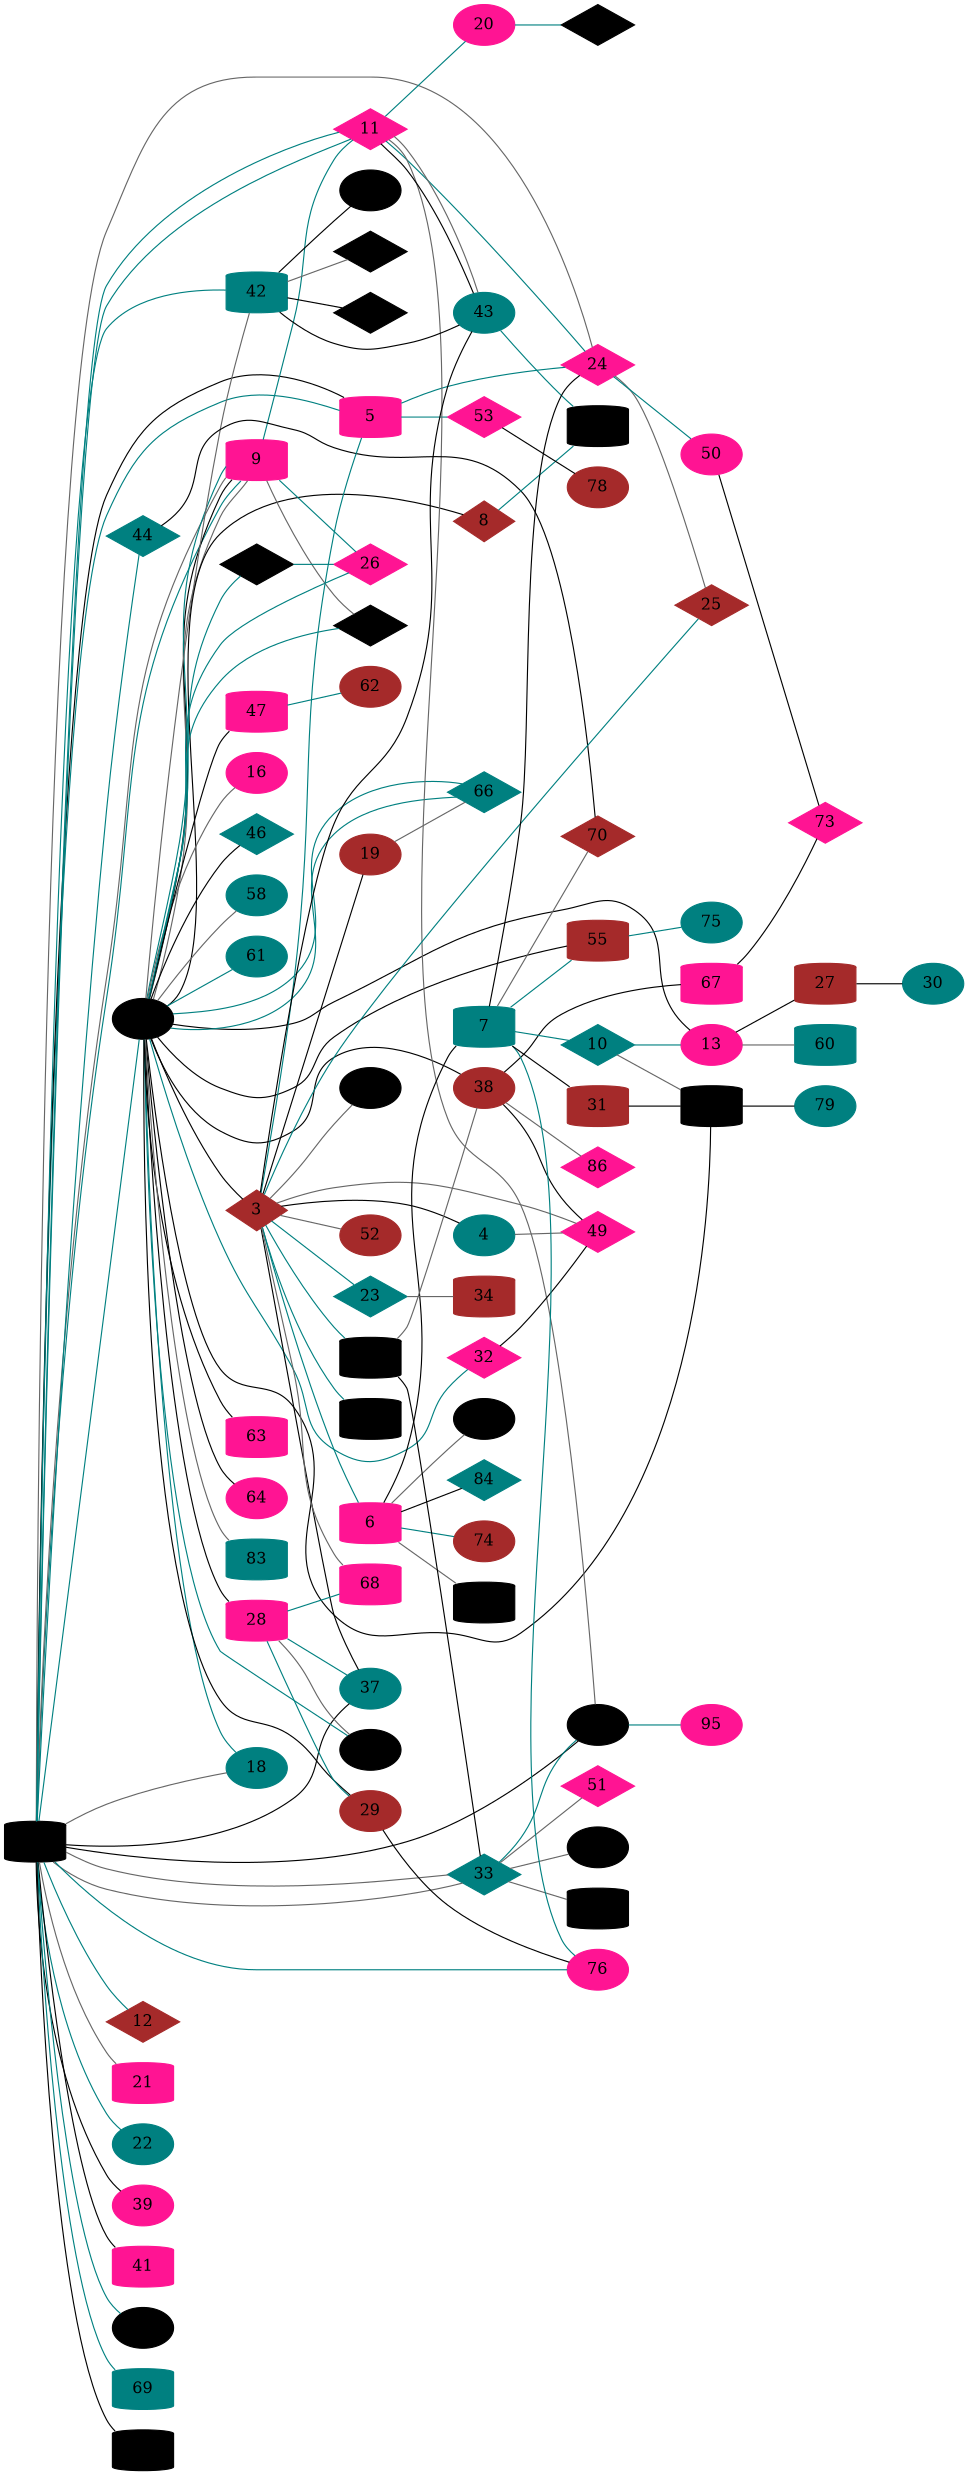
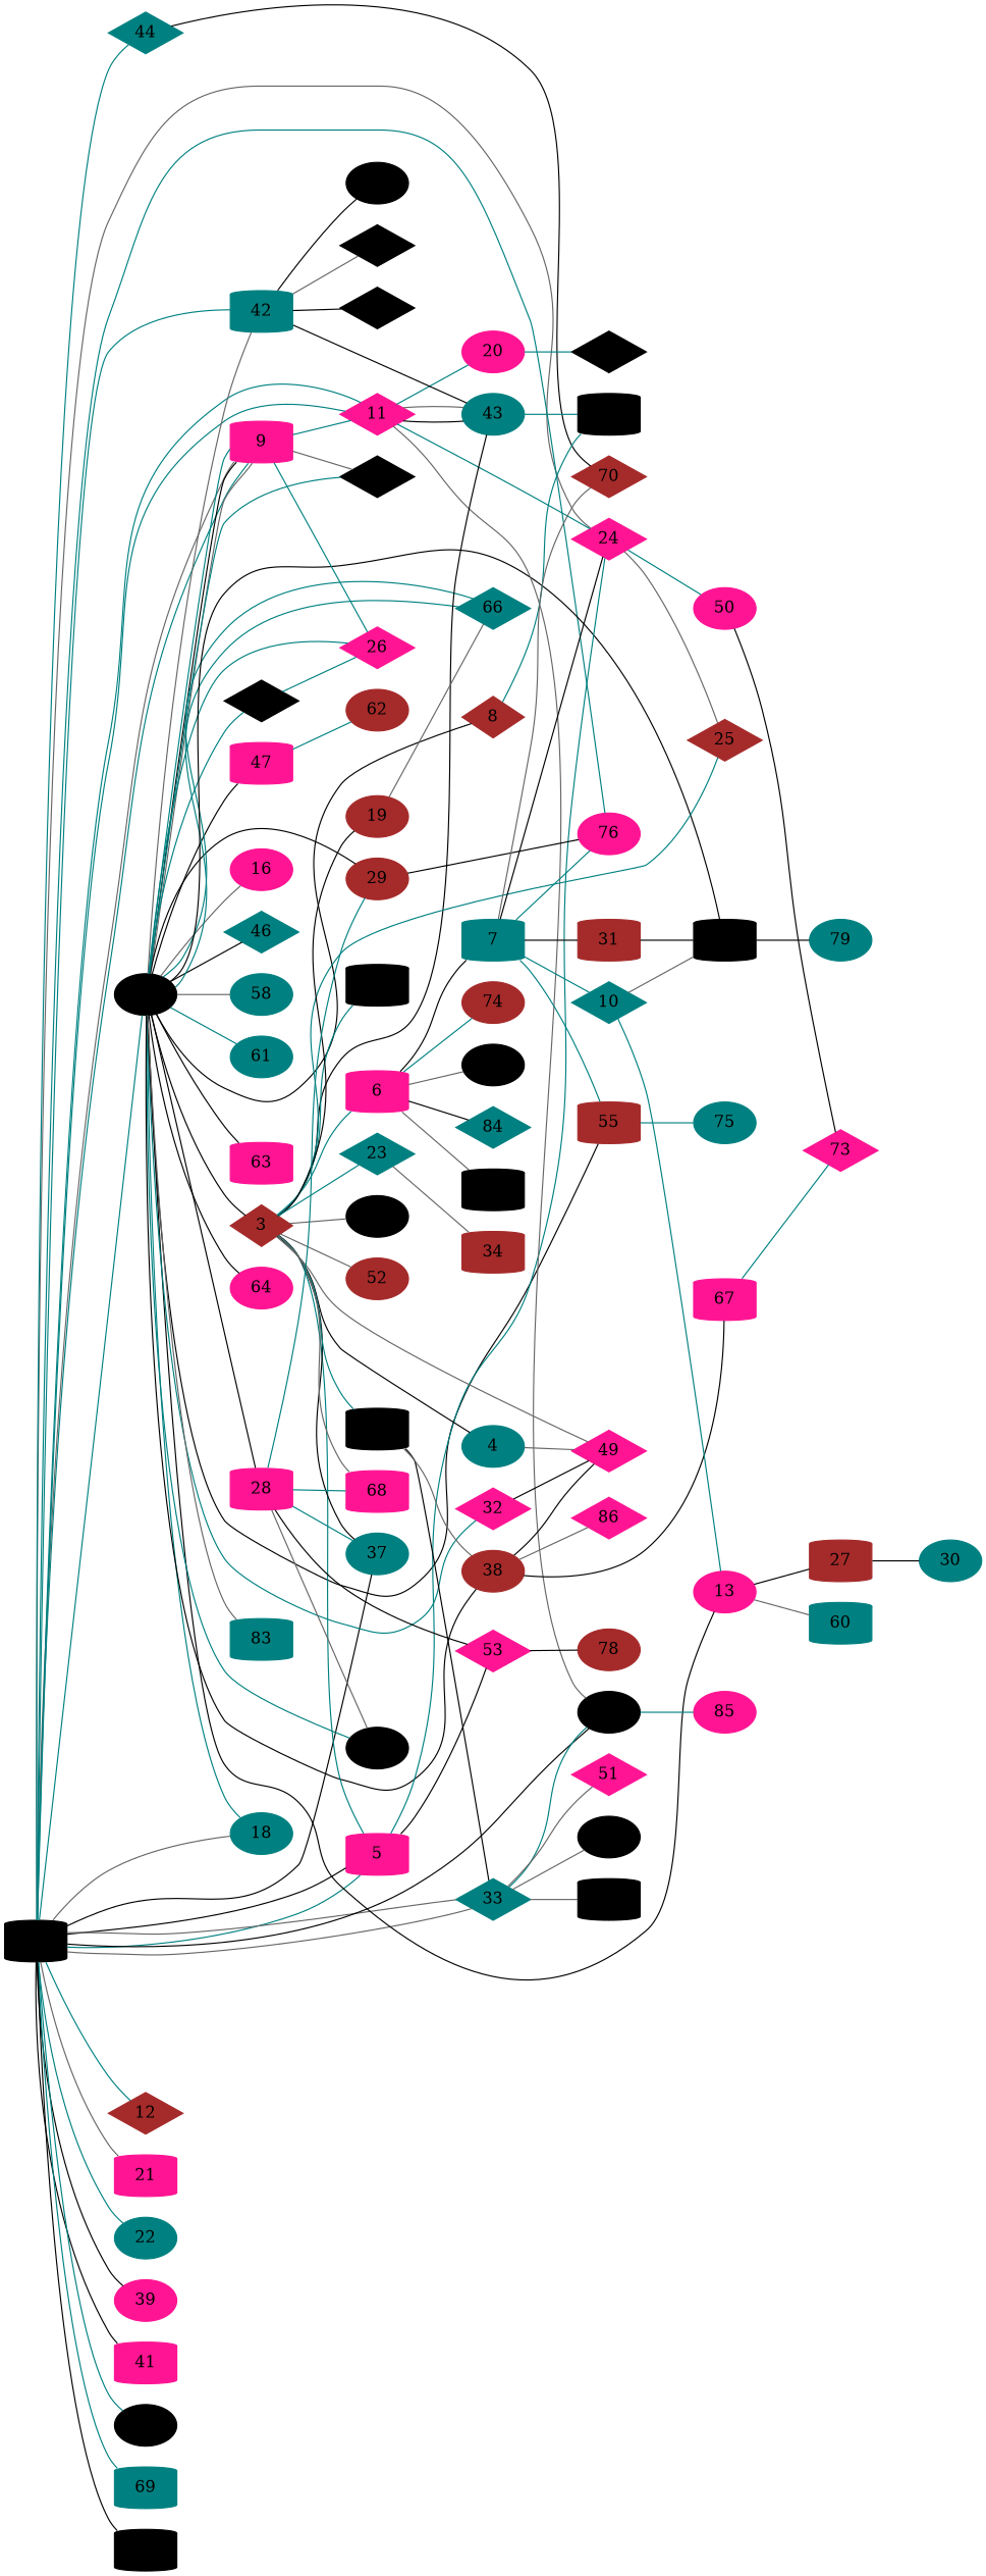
  graph {
    rankdir=LR
    node [color=deeppink shape=ellipse style=filled]
    edge [color=teal]
    1 [color=black shape=cylinder]
    2 [color=black]
    5 [shape=cylinder]
    9 [shape=cylinder]
    11 [shape=diamond]
    12 [color=brown shape=diamond]
    18 [color=teal]
    21 [shape=cylinder]
    22 [color=teal]
    24 [shape=diamond]
    33 [color=teal shape=diamond]
    37 [color=teal]
    39
    41 [shape=cylinder]
    42 [color=teal shape=cylinder]
    44 [color=teal shape=diamond]
    45 [color=black]
    69 [color=teal shape=cylinder]
    71 [color=black shape=cylinder]
    76
    82 [color=black]
    3 [color=brown shape=diamond]
    8 [color=brown shape=diamond]
    13
    15 [color=black shape=diamond]
    16
    26 [shape=diamond]
    28 [shape=cylinder]
    29 [color=brown]
    32 [shape=diamond]
    36 [color=black]
    38 [color=brown]
    46 [color=teal shape=diamond]
    47 [shape=cylinder]
    55 [color=brown shape=cylinder]
    58 [color=teal]
    61 [color=teal]
    63 [shape=cylinder]
    64
    66 [color=teal shape=diamond]
    72 [color=black shape=cylinder]
    81 [color=black shape=diamond]
    83 [color=teal shape=cylinder]
    53 [shape=diamond]
    43 [color=teal]
    20
    25 [color=brown shape=diamond]
    50
    40 [color=black]
    48 [color=black shape=cylinder]
    51 [shape=diamond]
    56 [color=black shape=diamond]
    59 [color=black shape=diamond]
    77 [color=black]
    70 [color=brown shape=diamond]
-   85 [label=95]
+   85
    4 [color=teal]
    6 [shape=cylinder]
    14 [color=black shape=cylinder]
    17 [color=black shape=cylinder]
    19 [color=brown]
    23 [color=teal shape=diamond]
    35 [color=black]
    49 [shape=diamond]
    52 [color=brown]
    68 [shape=cylinder]
    65 [color=black shape=cylinder]
    27 [color=brown shape=cylinder]
    60 [color=teal shape=cylinder]
    67 [shape=cylinder]
    86 [shape=diamond]
    62 [color=brown]
    75 [color=teal]
    79 [color=teal]
    7 [color=teal shape=cylinder]
    54 [color=black shape=cylinder]
    74 [color=brown]
    80 [color=black]
    84 [color=teal shape=diamond]
    34 [color=brown shape=cylinder]
    78 [color=brown]
    10 [color=teal shape=diamond]
    31 [color=brown shape=cylinder]
    57 [color=black shape=diamond]
    30 [color=teal]
    73 [shape=diamond]
    1 -- 2
    1 -- 5
    1 -- 5 [color=black]
    1 -- 9
    1 -- 9 [color=gray40]
    1 -- 11
    1 -- 11
    1 -- 12
    1 -- 18 [color=gray40]
    1 -- 21 [color=gray40]
    1 -- 22
    1 -- 24 [color=gray40]
    1 -- 33 [color=gray40]
    1 -- 33 [color=gray40]
    1 -- 37 [color=black]
    1 -- 39 [color=black]
    1 -- 41 [color=black]
    1 -- 42
    1 -- 44
    1 -- 45
    1 -- 69
    1 -- 71 [color=black]
    1 -- 76
    1 -- 82 [color=black]
    2 -- 9 [color=gray40]
    2 -- 9 [color=black]
    2 -- 9
    2 -- 18
    2 -- 42 [color=gray40]
    2 -- 3 [color=black]
    2 -- 8 [color=black]
    2 -- 13 [color=black]
    2 -- 15
    2 -- 16 [color=gray40]
    2 -- 26
    2 -- 28 [color=black]
    2 -- 29 [color=black]
    2 -- 32
    2 -- 36
    2 -- 38 [color=black]
    2 -- 46 [color=black]
    2 -- 47 [color=black]
    2 -- 55 [color=black]
    2 -- 58 [color=gray40]
    2 -- 61
    2 -- 63 [color=black]
    2 -- 64 [color=black]
    2 -- 66
    2 -- 66
    2 -- 72 [color=black]
    2 -- 81
    2 -- 83 [color=gray40]
    5 -- 24
-   5 -- 53
+   5 -- 53 [color=black]
    9 -- 11
    9 -- 26
    9 -- 81 [color=gray40]
    11 -- 24
    11 -- 82 [color=gray40]
    11 -- 43 [color=black]
    11 -- 43 [color=gray40]
    11 -- 20
    24 -- 25 [color=gray40]
    24 -- 50
    33 -- 82
    33 -- 40 [color=gray40]
    33 -- 48 [color=gray40]
    33 -- 51 [color=gray40]
    42 -- 43 [color=black]
    42 -- 56 [color=gray40]
    42 -- 59 [color=black]
    42 -- 77 [color=black]
    44 -- 70 [color=black]
    82 -- 85
    3 -- 5
    3 -- 37 [color=black]
    3 -- 43 [color=black]
    3 -- 25
    3 -- 4 [color=black]
    3 -- 6
    3 -- 14
    3 -- 17
    3 -- 19 [color=black]
    3 -- 23
    3 -- 35 [color=gray40]
    3 -- 49 [color=gray40]
    3 -- 52 [color=gray40]
    3 -- 68 [color=gray40]
    8 -- 65
    13 -- 27 [color=black]
    13 -- 60 [color=gray40]
    15 -- 26
    28 -- 37
    28 -- 29
    28 -- 36 [color=gray40]
+   28 -- 53 [color=black]
    28 -- 68
    29 -- 76 [color=black]
    32 -- 49 [color=black]
    38 -- 49 [color=black]
    38 -- 67 [color=black]
    38 -- 86 [color=gray40]
    47 -- 62
    55 -- 75
    72 -- 79 [color=black]
    53 -- 78 [color=black]
    43 -- 65
    20 -- 57
    50 -- 73 [color=black]
    4 -- 49 [color=gray40]
    6 -- 7 [color=black]
    6 -- 54 [color=gray40]
    6 -- 74
    6 -- 80 [color=gray40]
    6 -- 84 [color=black]
    14 -- 33 [color=black]
    14 -- 38 [color=gray40]
    19 -- 66 [color=gray40]
    23 -- 34 [color=gray40]
    27 -- 30 [color=black]
-   67 -- 73 [color=black]
+   67 -- 73
    7 -- 24 [color=black]
    7 -- 76
    7 -- 55
    7 -- 70 [color=gray40]
    7 -- 10
    7 -- 31 [color=black]
    10 -- 13
    10 -- 72 [color=gray40]
    31 -- 72 [color=black]
  }
